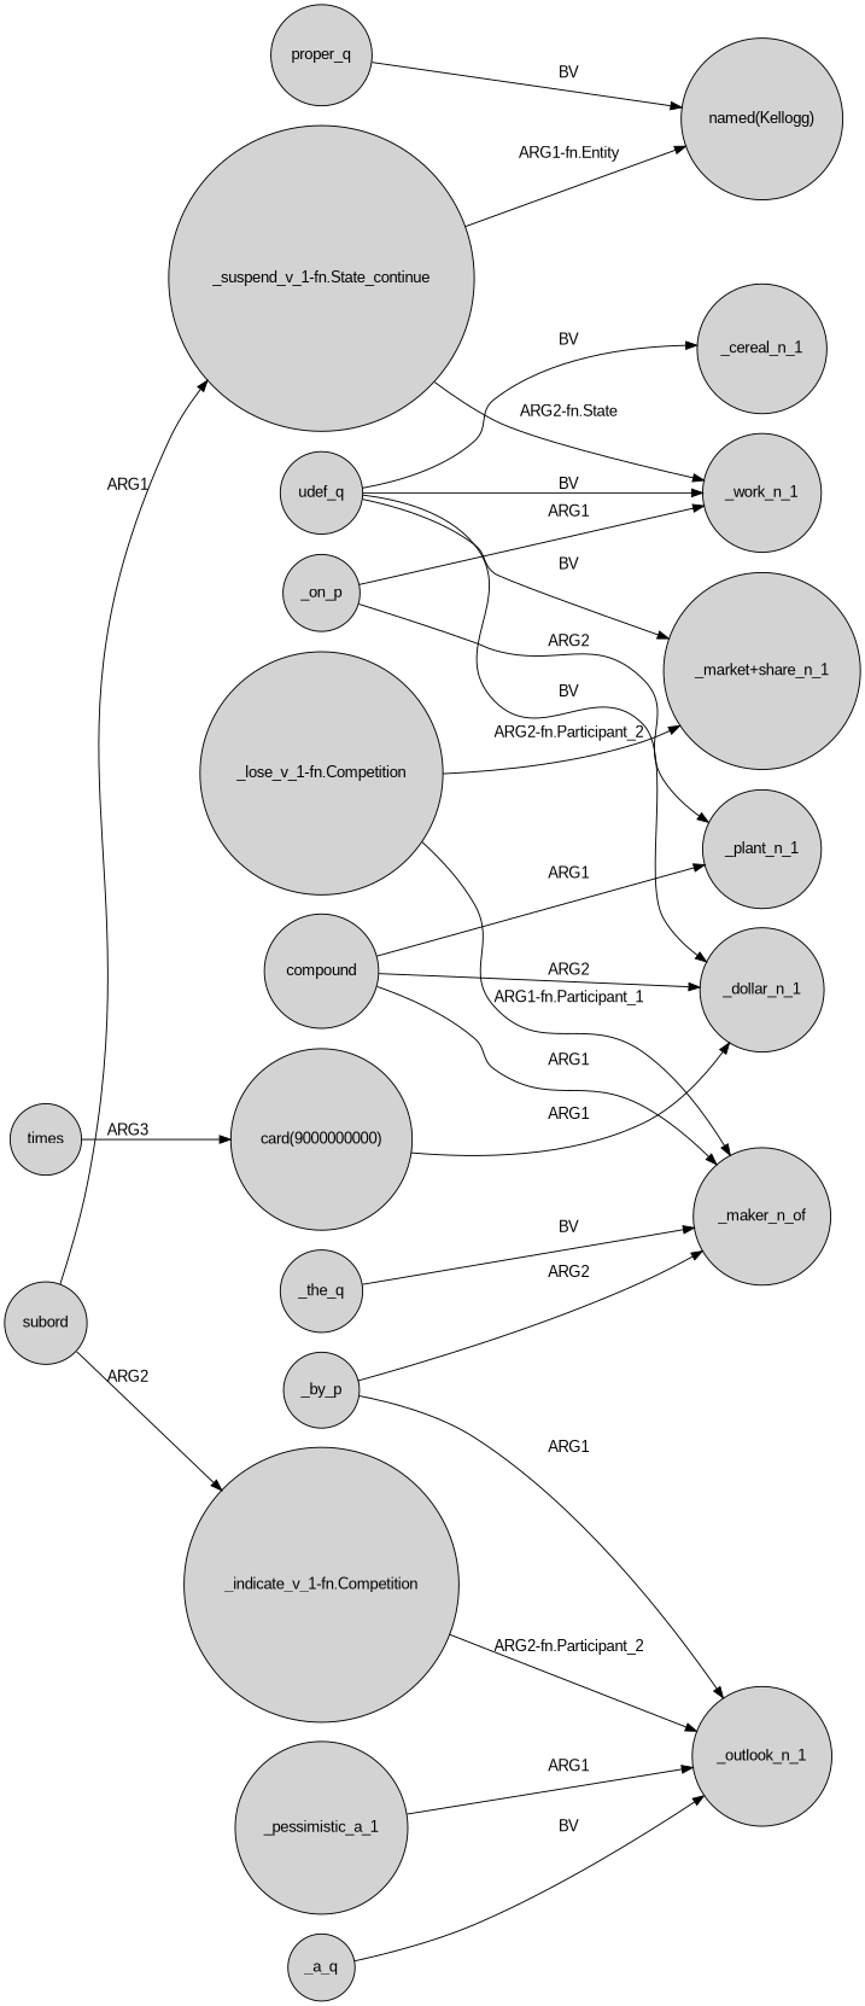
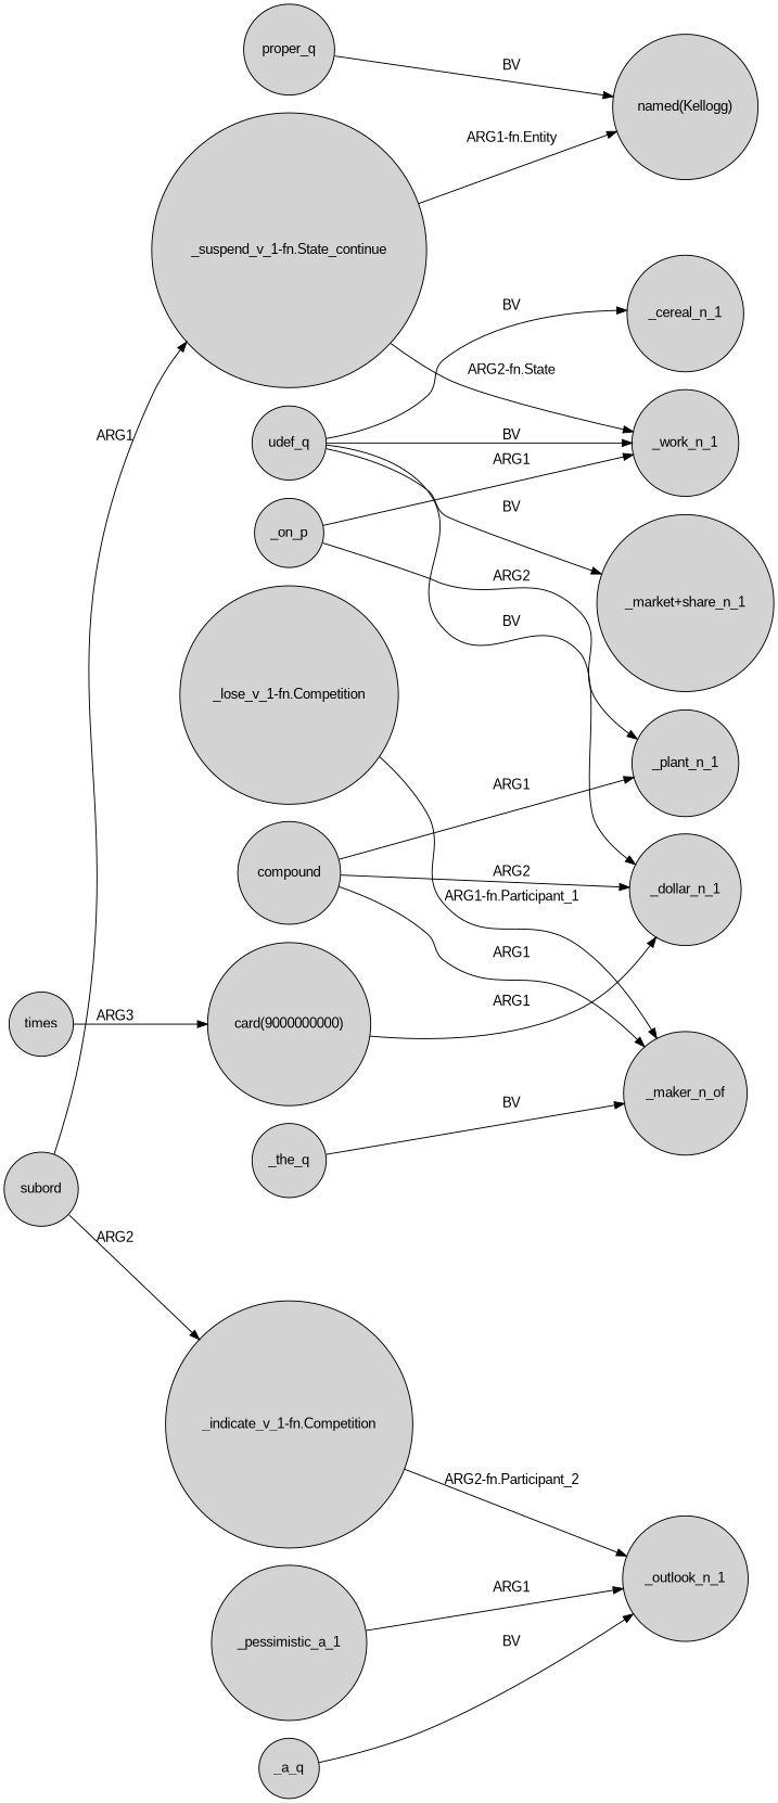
  digraph {
    fontname="Liberation Sans"
    rankdir=LR
    node [fontname="Liberation Sans" shape=circle style=filled]
    edge [fontname="Liberation Sans"]
    n1 [label="card(9000000000)"]
    _dollar_n_1
-   _by_p
    _maker_n_of
    _outlook_n_1
    "_suspend_v_1-fn.State_continue"
    "named(Kellogg)"
    _work_n_1
    udef_q
    "_market+share_n_1"
    _cereal_n_1
    proper_q
    _a_q
    _on_p
    _plant_n_1
    times
    compound
    _pessimistic_a_1
    subord
    "_indicate_v_1-fn.Competition"
    "_lose_v_1-fn.Competition"
    _the_q
    n1 -> _dollar_n_1 [label=ARG1]
-   _by_p -> _maker_n_of [label=ARG2]
-   _by_p -> _outlook_n_1 [label=ARG1]
    "_suspend_v_1-fn.State_continue" -> "named(Kellogg)" [label="ARG1-fn.Entity"]
    "_suspend_v_1-fn.State_continue" -> _work_n_1 [label="ARG2-fn.State"]
    udef_q -> _dollar_n_1 [label=BV]
    udef_q -> _work_n_1 [label=BV]
    udef_q -> "_market+share_n_1" [label=BV]
    udef_q -> _cereal_n_1 [label=BV]
    proper_q -> "named(Kellogg)" [label=BV]
    _a_q -> _outlook_n_1 [label=BV]
    _on_p -> _work_n_1 [label=ARG1]
    _on_p -> _plant_n_1 [label=ARG2]
    times -> n1 [label=ARG3]
    compound -> _dollar_n_1 [label=ARG2]
    compound -> _maker_n_of [label=ARG1]
    compound -> _plant_n_1 [label=ARG1]
    _pessimistic_a_1 -> _outlook_n_1 [label=ARG1]
    subord -> "_suspend_v_1-fn.State_continue" [label=ARG1]
    subord -> "_indicate_v_1-fn.Competition" [label=ARG2]
    "_indicate_v_1-fn.Competition" -> _outlook_n_1 [label="ARG2-fn.Participant_2"]
    "_lose_v_1-fn.Competition" -> _maker_n_of [label="ARG1-fn.Participant_1"]
-   "_lose_v_1-fn.Competition" -> "_market+share_n_1" [label="ARG2-fn.Participant_2"]
    _the_q -> _maker_n_of [label=BV]
  }
